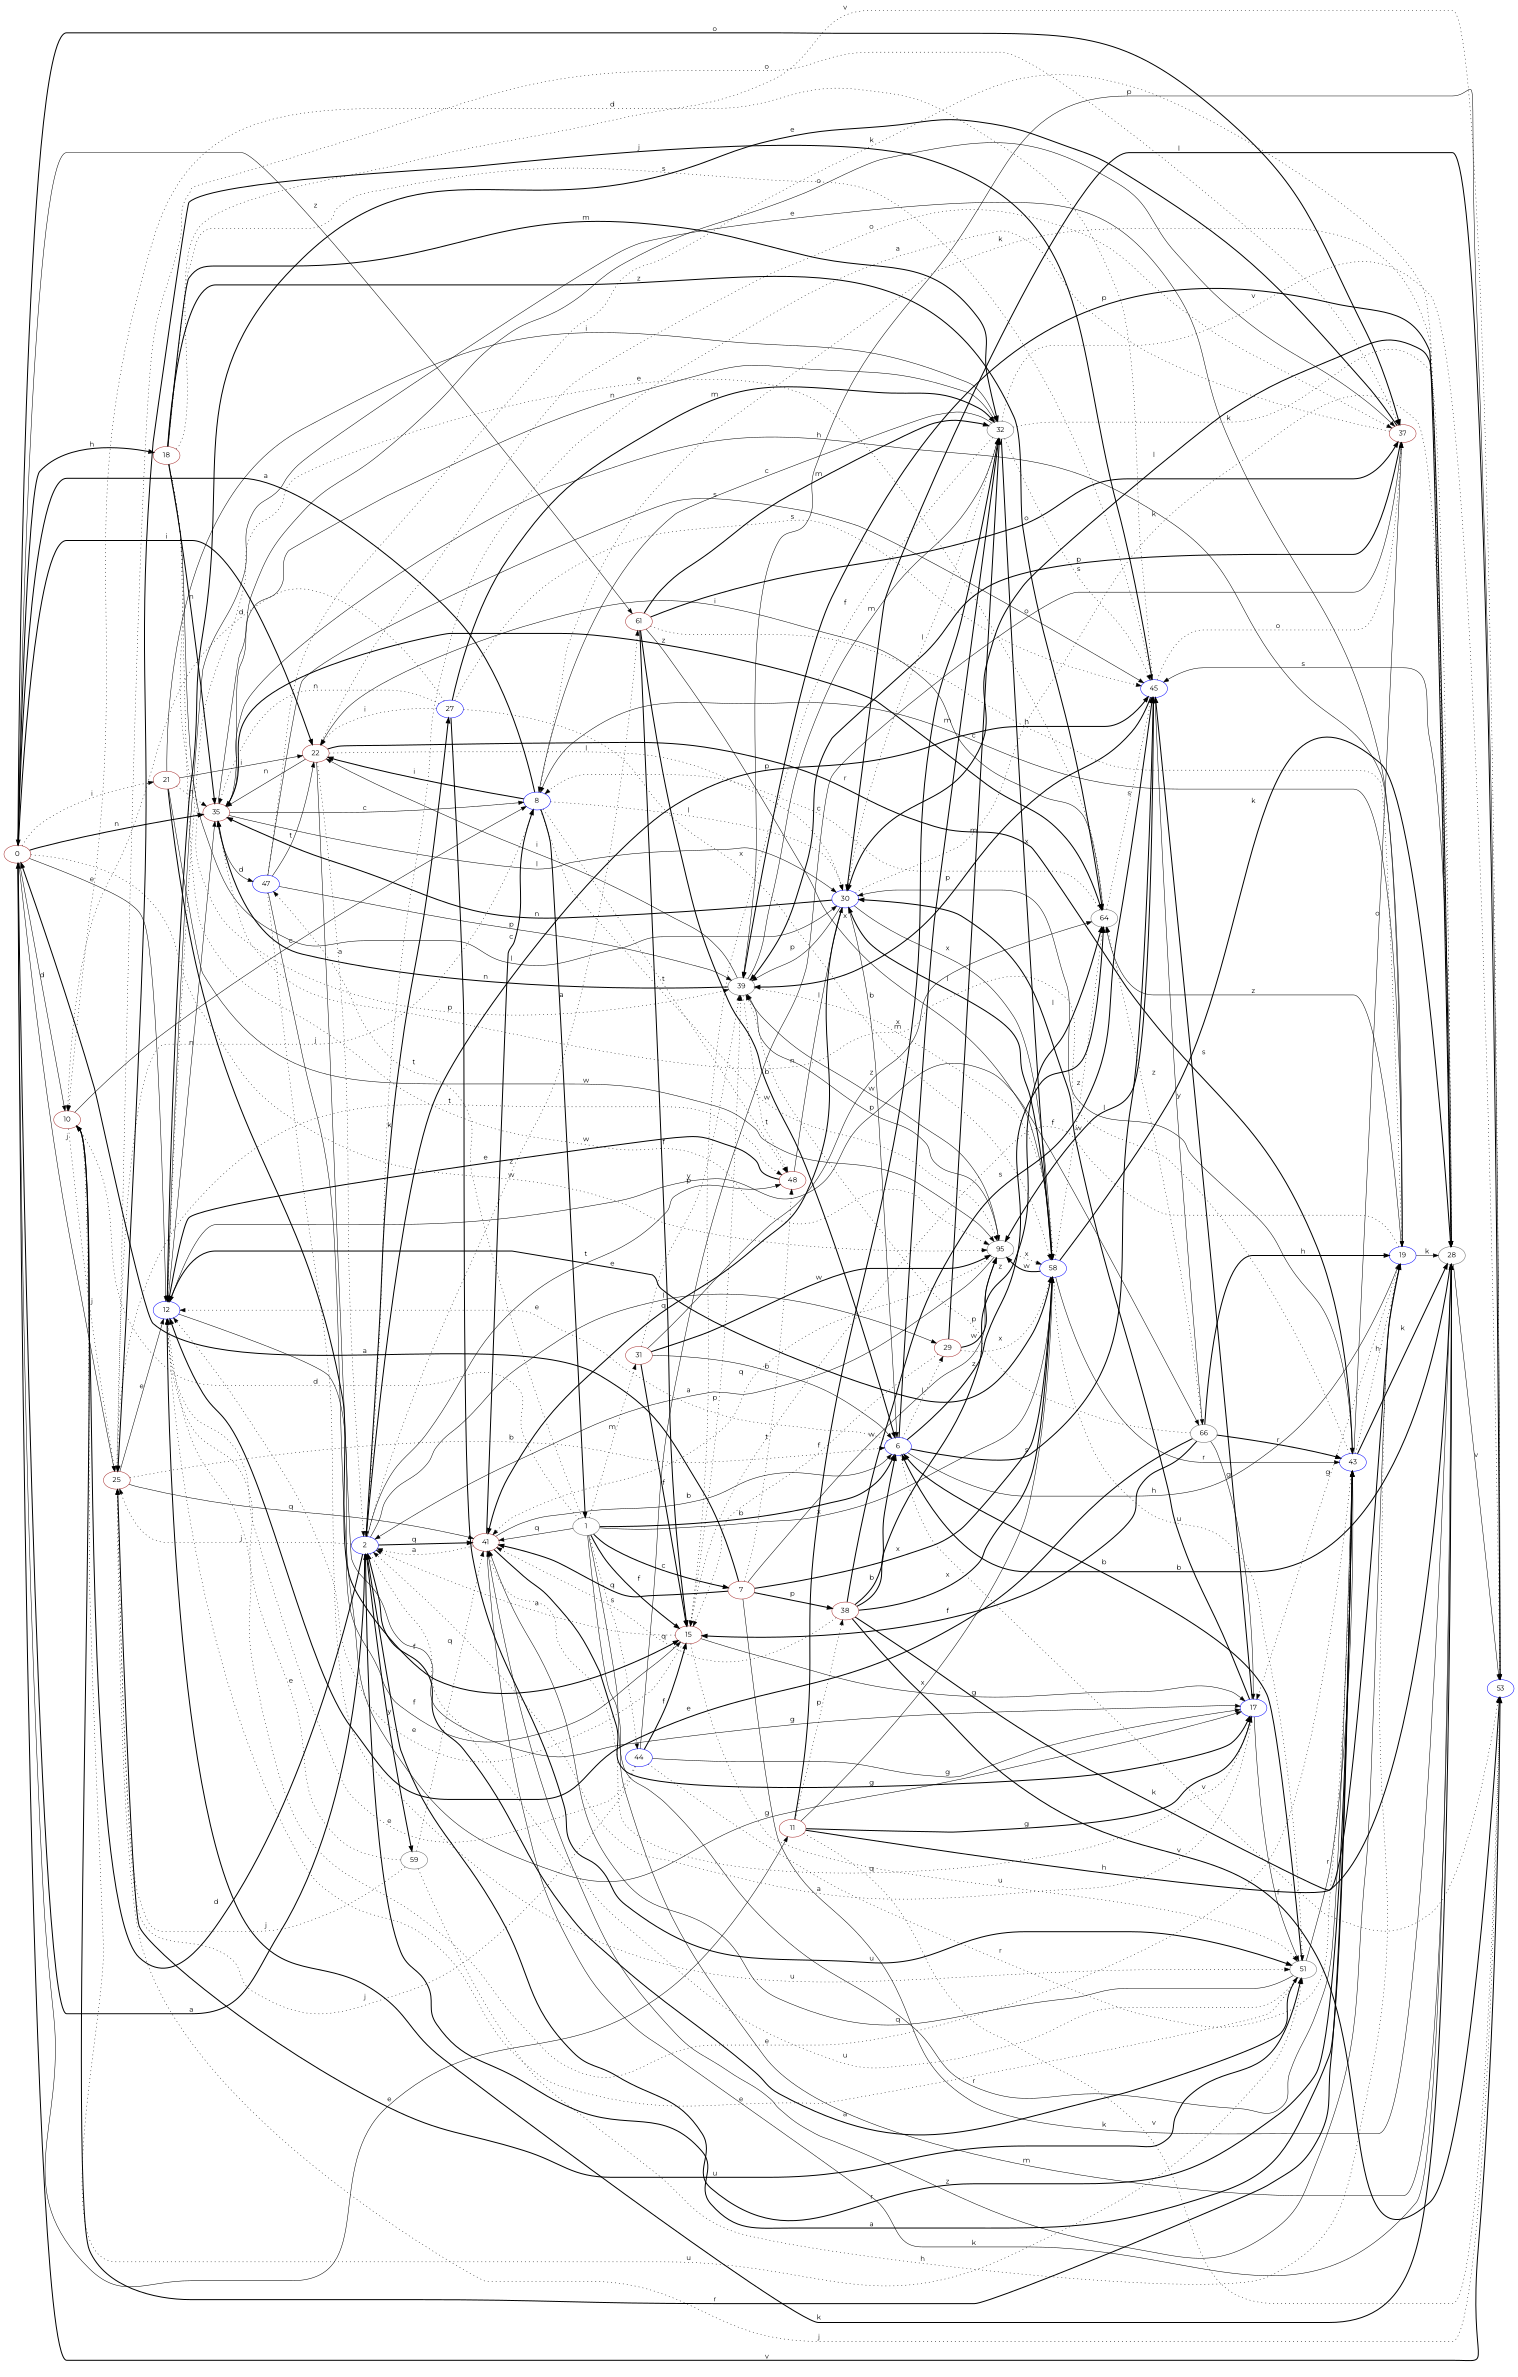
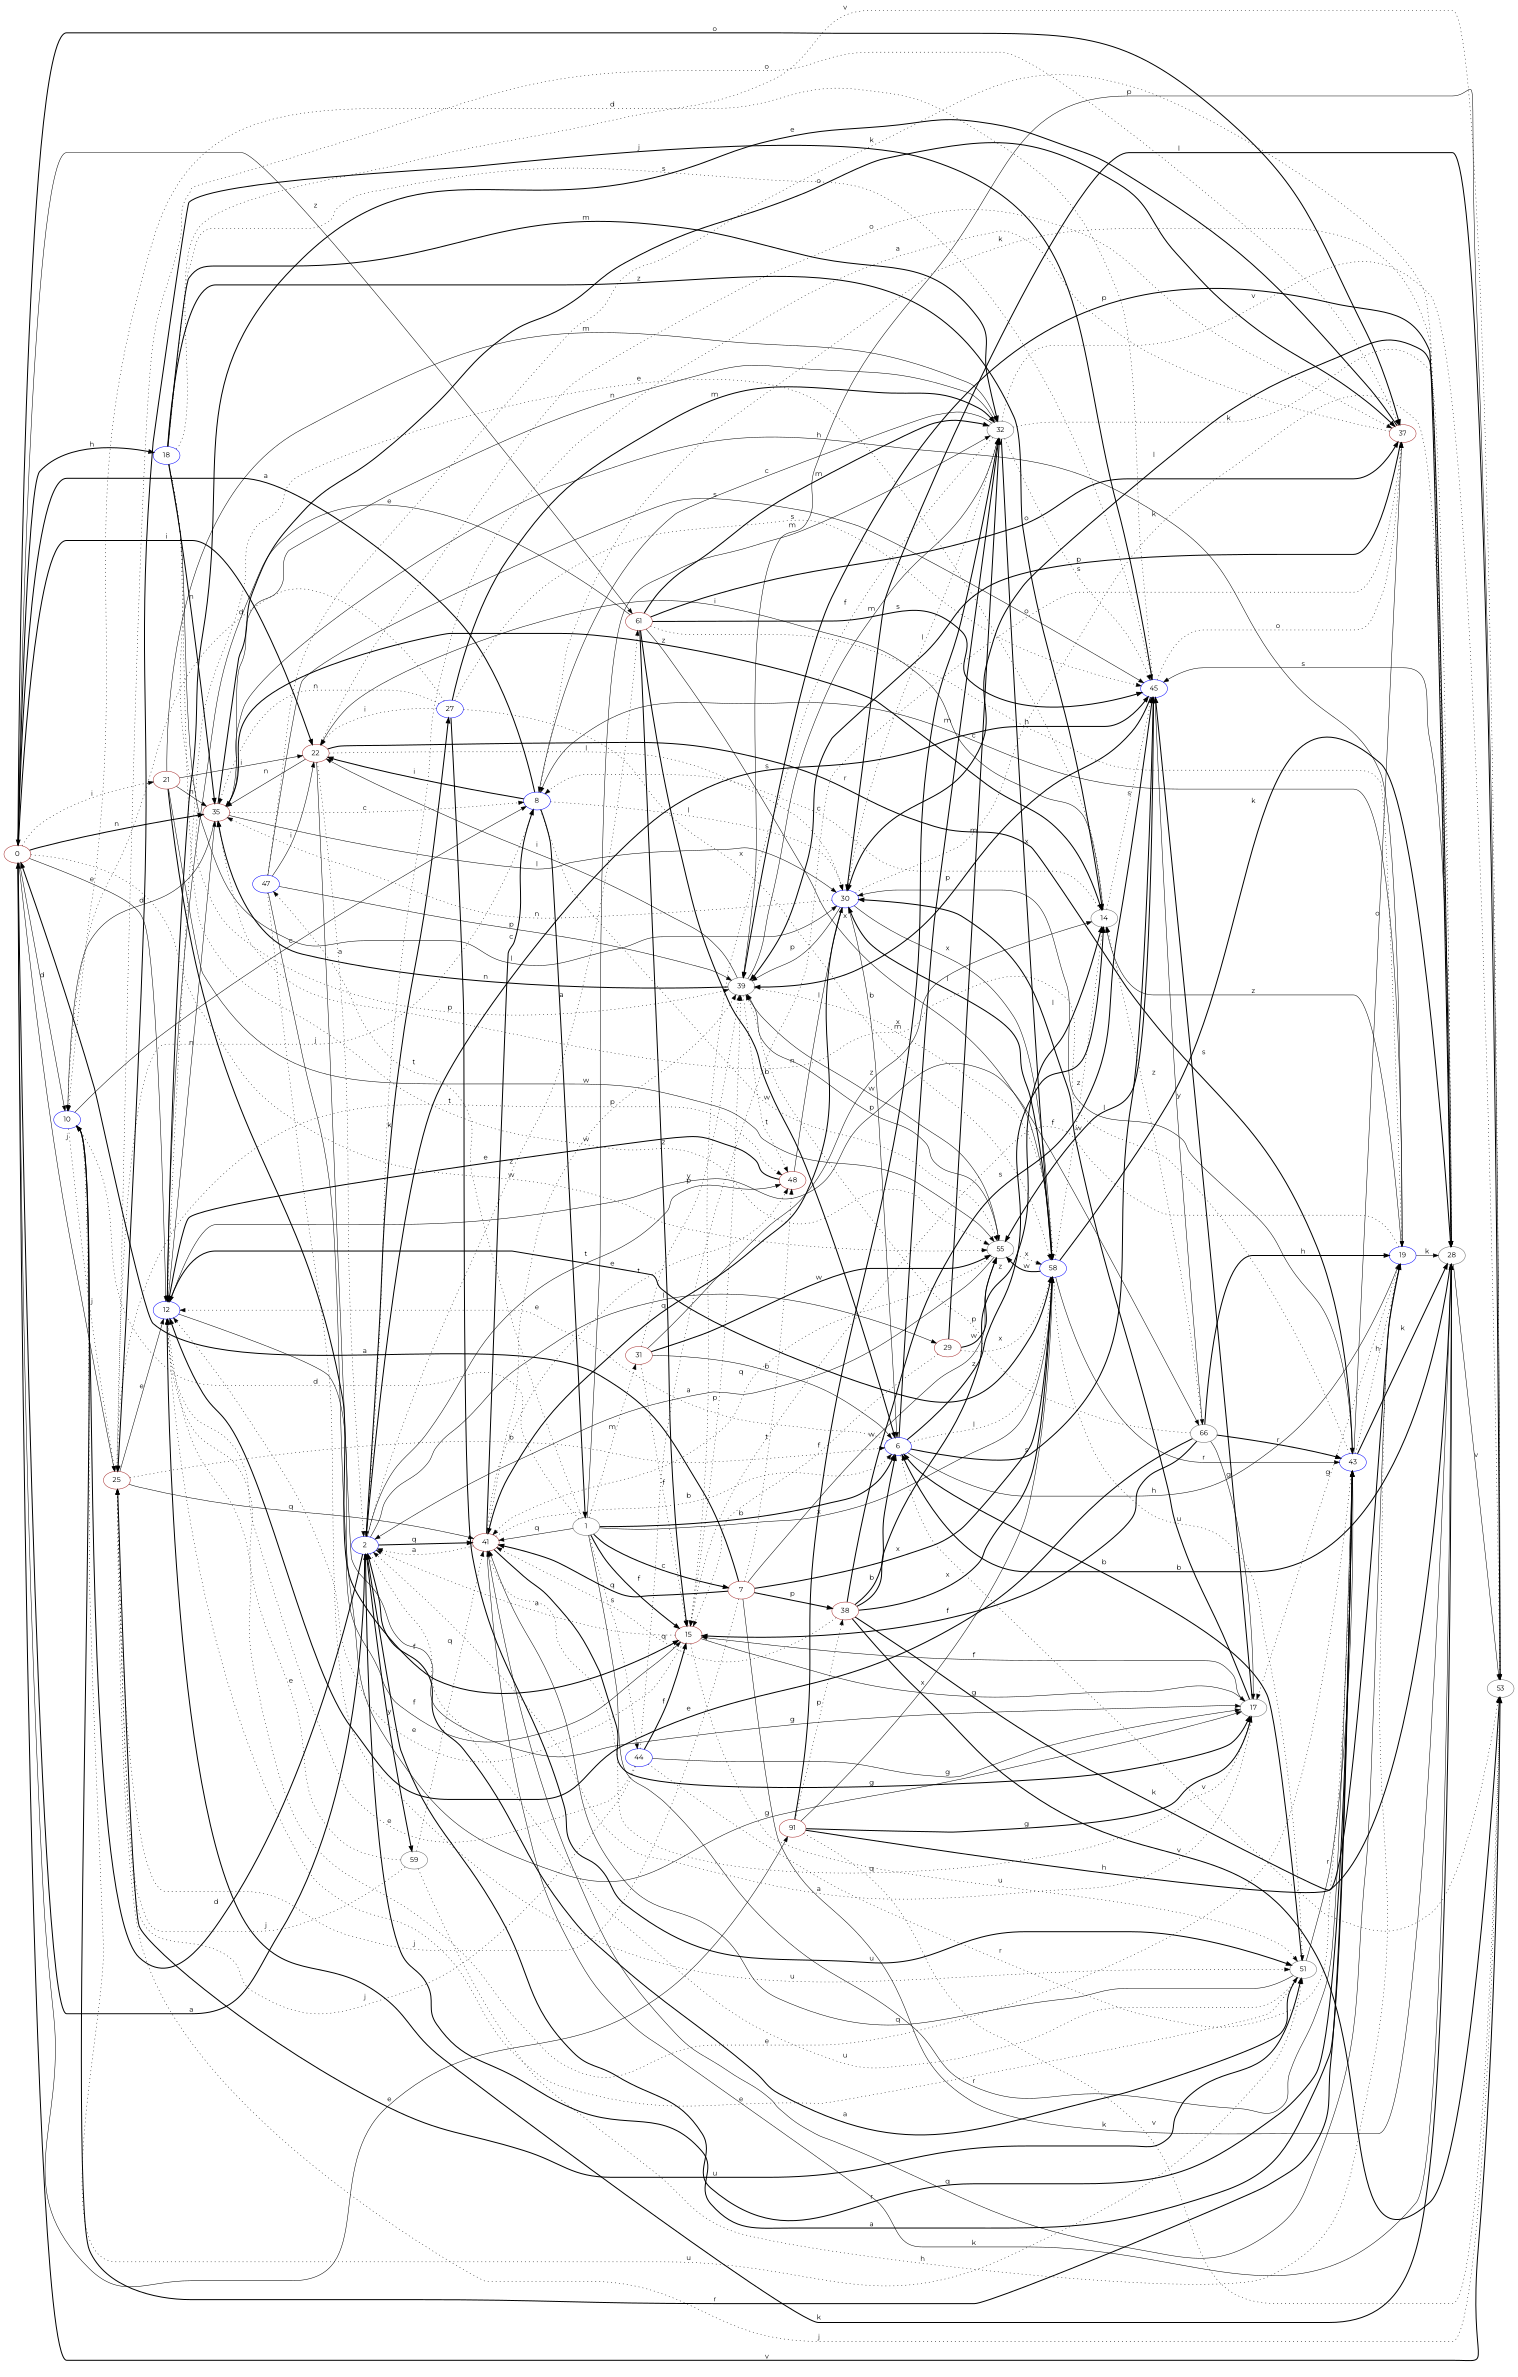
  strict digraph {
    fontname=Montserrat
    rankdir=LR
    node [color=brown fontname=Montserrat]
    edge [fontname=Montserrat style=dotted]
    0
-   10
-   11
+   10 [color=blue]
+   11 [label=91]
    12 [color=blue]
-   18
+   18 [color=blue]
    21
    22
    25
    35
    37
-   53 [color=blue]
-   55 [color=gray40 label=95]
+   53 [color=gray40]
+   55 [color=gray40]
    61
    43 [color=blue]
    51 [color=gray40]
    8 [color=blue]
    32 [color=gray40]
    58 [color=blue]
    19 [color=blue]
    38
-   17 [color=blue]
+   17 [color=gray40]
    15
    28 [color=gray40]
    n24 [color=gray40 label=66]
    45 [color=blue]
-   64 [color=gray40]
+   64 [color=gray40 label=14]
    30 [color=blue]
    39 [color=gray40]
    2 [color=blue]
    6 [color=blue]
    41
    48
    1 [color=gray40]
    7
    31
    44 [color=blue]
    47 [color=blue]
    29
    27 [color=blue]
    59 [color=gray40]
    0 -> 10 [label=d style=solid]
    0 -> 11 [label=e style=solid]
    0 -> 12 [label=e style=solid]
    0 -> 18 [label=h style=bold]
    0 -> 21 [label=i]
    0 -> 22 [label=i style=bold]
    0 -> 25 [label=j style=solid]
    0 -> 35 [label=n style=bold]
    0 -> 37 [label=o style=bold]
    0 -> 53 [label=v style=bold]
    0 -> 55 [label=w]
    0 -> 61 [label=z style=solid]
    10 -> 25 [label=j]
    10 -> 43 [label=r style=bold]
    10 -> 51 [label=u]
    10 -> 8 [label=c style=solid]
    11 -> 53 [label=v]
    11 -> 32 [label=m style=bold]
    11 -> 58 [label=x style=solid]
    11 -> 19 [label=h style=bold]
    11 -> 38 [label=p]
    11 -> 17 [label=g style=bold]
    12 -> 35 [label=n style=solid]
    12 -> 15 [label=f style=solid]
    12 -> 28 [label=k style=bold]
    12 -> n24 [label=y style=solid]
    18 -> 35 [label=n style=bold]
    18 -> 53 [label=v]
    18 -> 55 [label=w]
    18 -> 32 [label=m style=bold]
    18 -> 45 [label=s]
    18 -> 64 [label=z style=bold]
    18 -> 30 [label=l style=solid]
    18 -> 39 [label=p]
    21 -> 22 [label=i style=solid]
-   21 -> 35 [label=n]
+   21 -> 35 [label=n style=solid]
    21 -> 55 [label=w style=solid]
-   21 -> 32 [label=i style=solid]
+   21 -> 32 [label=m style=solid]
    21 -> 15 [label=f style=bold]
    22 -> 35 [label=n style=solid]
    22 -> 37 [label=o]
    22 -> 43 [label=r style=bold]
    22 -> 17 [label=g style=solid]
    22 -> 30 [label=l]
    22 -> 2 [label=a]
    25 -> 12 [label=e style=solid]
    25 -> 37 [label=o]
    25 -> 51 [label=u style=bold]
    25 -> 6 [label=b]
    25 -> 41 [label=q style=solid]
    25 -> 48 [label=t]
-   35 -> 47 [label=d style=solid]
-   35 -> 37 [label=o style=solid]
-   35 -> 8 [label=c style=solid]
+   35 -> 10 [label=d style=solid]
+   35 -> 37 [label=o style=bold]
+   35 -> 8 [label=c]
    35 -> 19 [label=h style=solid]
    35 -> 64 [label=z style=bold]
    35 -> 30 [label=l style=solid]
    37 -> 12 [label=e style=bold]
    37 -> 39 [label=p style=bold]
    37 -> 2 [label=a]
    53 -> 25 [label=j]
    53 -> 30 [label=l style=bold]
    53 -> 39 [label=p style=solid]
    55 -> 58 [label=x]
    55 -> 39 [label=p style=solid]
    55 -> 2 [label=a style=solid]
    55 -> 41 [label=q]
    61 -> 37 [label=o style=bold]
    61 -> 32 [label=m style=bold]
    61 -> 58 [label=x style=solid]
    61 -> 19 [label=h]
-   61 -> 15 [label=f style=bold]
+   61 -> 15 [label=z style=bold]
+   61 -> 45 [label=s style=bold]
    61 -> 6 [label=b style=bold]
    43 -> 12 [label=e]
    43 -> 35 [label=n]
    43 -> 37 [label=o style=solid]
    43 -> 19 [label=h]
    43 -> 28 [label=k style=bold]
    43 -> 30 [label=l style=solid]
    43 -> 2 [label=a style=bold]
    51 -> 12 [label=e]
    51 -> 43 [label=r style=solid]
    51 -> 2 [label=a style=bold]
    51 -> 6 [label=b style=bold]
    51 -> 41 [label=q style=solid]
    8 -> 0 [label=a style=bold]
    8 -> 22 [label=i style=bold]
    8 -> 25 [label=j]
    8 -> 55 [label=w]
    8 -> 28 [label=k]
    8 -> 30 [label=l]
-   8 -> 48 [label=t]
+   41 -> 48 [label=t]
    8 -> 1 [label=a style=bold]
    32 -> 35 [label=n style=solid]
    32 -> 53 [label=v]
    32 -> 8 [label=c style=solid]
    32 -> 58 [label=x style=bold]
    32 -> 15 [label=f]
    32 -> 28 [label=k]
    32 -> 45 [label=s]
    32 -> 30 [label=l]
    58 -> 12 [label=e style=bold]
    58 -> 55 [label=w style=bold]
    58 -> 43 [label=r style=solid]
    58 -> 51 [label=u]
    58 -> 28 [label=k style=bold]
    58 -> 64 [label=z]
    58 -> 30 [label=l style=bold]
-   19 -> 12 [label=e style=solid]
+   61 -> 12 [label=e style=solid]
    19 -> 8 [label=c style=solid]
    19 -> 17 [label=g]
    19 -> 15 [label=f]
    19 -> 28 [label=k style=solid]
    19 -> 64 [label=z style=solid]
-   19 -> 41 [label=z style=solid]
+   19 -> 41 [label=q style=solid]
    38 -> 53 [label=v style=bold]
    38 -> 58 [label=x style=bold]
    38 -> 28 [label=k style=bold]
    38 -> 45 [label=s style=bold]
    38 -> 64 [label=z style=bold]
    38 -> 6 [label=b style=bold]
    38 -> 41 [label=q]
-   17 -> 51 [label=f style=solid]
+   17 -> 15 [label=f style=solid]
    17 -> 45 [label=s style=bold]
    17 -> 30 [label=l style=bold]
    17 -> 2 [label=a]
    17 -> 41 [label=q]
    15 -> 12 [label=e]
    15 -> 51 [label=u]
    15 -> 17 [label=g style=solid]
    15 -> 39 [label=p]
    15 -> 2 [label=a]
    28 -> 53 [label=v style=solid]
    28 -> 45 [label=s style=solid]
    28 -> 30 [label=l style=bold]
    28 -> 39 [label=p style=bold]
    28 -> 6 [label=b style=bold]
    n24 -> 12 [label=e style=bold]
    n24 -> 43 [label=r style=bold]
    n24 -> 19 [label=h style=bold]
    n24 -> 17 [label=g style=solid]
    n24 -> 15 [label=f style=bold]
    n24 -> 64 [label=z]
    n24 -> 39 [label=p]
    45 -> 10 [label=d]
    45 -> 25 [label=j style=bold]
    45 -> 37 [label=o]
    45 -> 55 [label=w style=bold]
    45 -> n24 [label=y style=solid]
    45 -> 39 [label=p style=bold]
    64 -> 12 [label=e]
    64 -> 22 [label=i style=solid]
    64 -> 8 [label=c]
    64 -> 45 [label=s]
-   30 -> 35 [label=n style=bold]
+   30 -> 35 [label=n]
    30 -> 58 [label=x style=solid]
    30 -> 28 [label=k]
    30 -> 39 [label=p style=solid]
    30 -> 6 [label=b style=solid]
    30 -> 41 [label=q style=bold]
    39 -> 22 [label=i style=solid]
    39 -> 35 [label=n style=bold]
    39 -> 55 [label=w style=solid]
    39 -> 32 [label=m style=solid]
    39 -> 58 [label=x]
    39 -> 48 [label=t]
    2 -> 0 [label=a style=bold]
    2 -> 10 [label=d style=bold]
    2 -> 61 [label=z]
    2 -> 43 [label=r style=bold]
    2 -> 51 [label=u]
-   2 -> 45 [label=p style=bold]
+   2 -> 45 [label=s style=bold]
    2 -> 41 [label=q style=bold]
    2 -> 48 [label=t style=solid]
    2 -> 29 [label=l style=solid]
    2 -> 27 [label=k style=bold]
    2 -> 59 [label=y style=bold]
    6 -> 12 [label=e]
    6 -> 53 [label=v]
    6 -> 32 [label=m style=bold]
    6 -> 19 [label=h style=solid]
    6 -> 45 [label=s style=bold]
    6 -> 64 [label=z style=bold]
-   6 -> 29 [label=l]
+   6 -> 58 [label=l]
    41 -> 8 [label=c style=bold]
    41 -> 17 [label=g style=bold]
    41 -> 28 [label=k style=solid]
+   41 -> 39 [label=p]
    41 -> 2 [label=a]
-   41 -> 6 [label=b style=solid]
+   41 -> 6 [label=b]
    48 -> 12 [label=e style=bold]
    48 -> 30 [label=l style=solid]
    1 -> 10 [label=d]
    1 -> 43 [label=r style=solid]
-   1 -> 28 [label=m style=solid]
+   1 -> 32 [label=m style=solid]
    1 -> 58 [label=x style=solid]
    1 -> 15 [label=f style=bold]
    1 -> 6 [label=b style=bold]
    1 -> 41 [label=q style=solid]
    1 -> 7 [label=c style=bold]
    1 -> 31 [label=m]
    1 -> 44 [label=s]
    1 -> 47 [label=t]
    7 -> 0 [label=a style=bold]
-   2 -> 25 [label=j]
+   7 -> 25 [label=j]
    7 -> 55 [label=w style=solid]
    7 -> 58 [label=x style=bold]
    7 -> 38 [label=p style=bold]
    7 -> 28 [label=k style=solid]
    7 -> 41 [label=q style=bold]
    7 -> 48 [label=t]
    31 -> 55 [label=w style=bold]
-   31 -> 15 [label=f style=bold]
+   31 -> 15 [label=f]
    31 -> 64 [label=z style=solid]
    31 -> 39 [label=p]
    31 -> 6 [label=b style=solid]
    44 -> 12 [label=e]
    44 -> 25 [label=j]
-   44 -> 37 [label=o style=solid]
+   44 -> 37 [label=o]
    44 -> 43 [label=r]
    44 -> 17 [label=g style=solid]
    44 -> 15 [label=f style=bold]
-   47 -> 22 [label=t style=solid]
+   47 -> 22 [label=i style=solid]
    47 -> 51 [label=u]
    47 -> 17 [label=g style=solid]
    47 -> 28 [label=k]
    47 -> 45 [label=s style=solid]
    47 -> 39 [label=p style=solid]
    29 -> 55 [label=w style=bold]
    29 -> 32 [label=m style=bold]
    29 -> 58 [label=x]
    29 -> 15 [label=f]
    27 -> 10 [label=d]
    27 -> 22 [label=i]
    27 -> 35 [label=n]
    27 -> 51 [label=u style=bold]
    27 -> 32 [label=m style=bold]
    27 -> 58 [label=x]
    27 -> 45 [label=s]
    59 -> 12 [label=e]
    59 -> 25 [label=j]
    59 -> 19 [label=h]
    59 -> 41 [label=q]
  }
